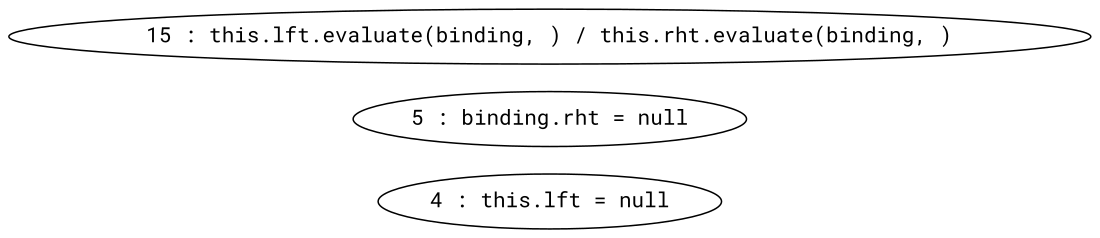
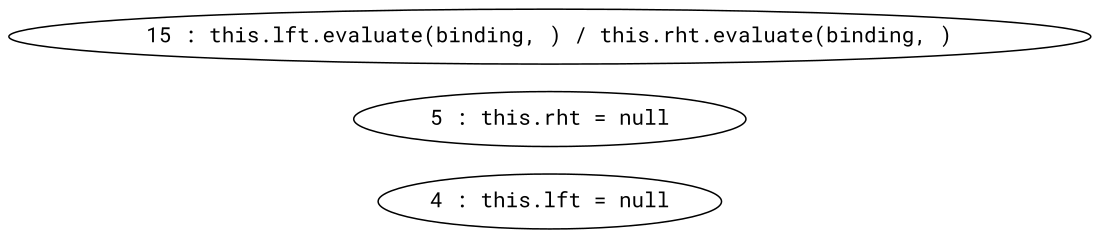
  digraph {
    rankdir=LR
    fontname="Roboto Mono"
    node [fontname="Roboto Mono"]
    "4 : this.lft = null"
-   "5 : this.rht = null" [label="5 : binding.rht = null"]
+   "5 : this.rht = null"
    "15 : this.lft.evaluate(binding, ) / this.rht.evaluate(binding, )"
  }
